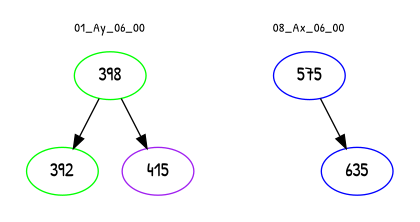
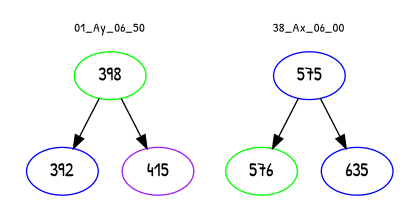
  digraph {
    fontname="Patrick Hand"
    node [color=green fontname="Patrick Hand"]
    edge [color=black fontname="Patrick Hand"]
    n1 [label=398]
-   n2 [label=392]
+   n2 [color=blue label=392]
    n3 [color=purple label=415]
    n4 [color=blue label=575]
+   n5 [label=576]
    n6 [color=blue label=635]
    subgraph cluster_1 {
      color=white
      fontsize=10
-     label="01_Ay_06_00"
+     label="01_Ay_06_50"
      n1
      n2
      n3
    }
    subgraph cluster_2 {
      color=white
      fontsize=10
-     label="08_Ax_06_00"
+     label="38_Ax_06_00"
      n4
+     n5
      n6
    }
    n1 -> n2
    n1 -> n3
+   n4 -> n5
    n4 -> n6
  }
